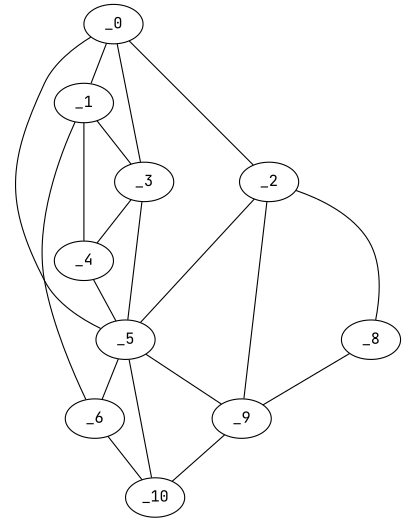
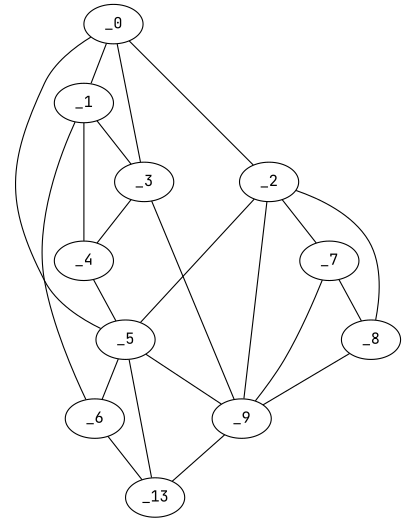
  graph {
    fontname="JetBrains Mono"
    node [fontname="JetBrains Mono" x=40 y=39]
    edge [fontname="JetBrains Mono" valence=2]
    _0 [y=78]
    _1 [y=95]
    _2 [x=46]
    _3 [x=46 y=86]
    _5 [x=58 y=80]
    _4 [x=52 y=89]
    _6 [x=58 y=98]
+   _7 [x=69 y=18]
    _8 [x=72 y=10]
    _9 [x=82]
-   _10 [x=97 y=116]
+   _10 [x=97 y=116 label=_13]
    _0 -- _1 [valence=1]
    _0 -- _2 [valence=1]
    _0 -- _3
    _0 -- _5 [valence=1]
    _1 -- _3
    _1 -- _4
    _1 -- _6
    _2 -- _5 [valence=1]
+   _2 -- _7 [valence=1]
    _2 -- _8 [valence=1]
    _2 -- _9
-   _3 -- _5
+   _3 -- _9
    _3 -- _4
    _5 -- _6
    _5 -- _9
    _5 -- _10
    _4 -- _5 [valence=1]
    _6 -- _10 [valence=1]
+   _7 -- _8
+   _7 -- _9
    _8 -- _9 [valence=1]
    _9 -- _10 [valence=1]
  }
